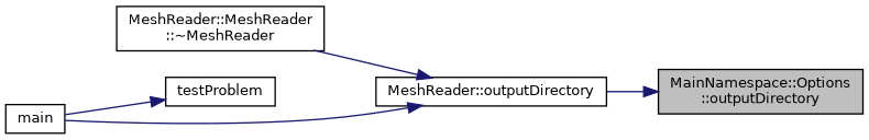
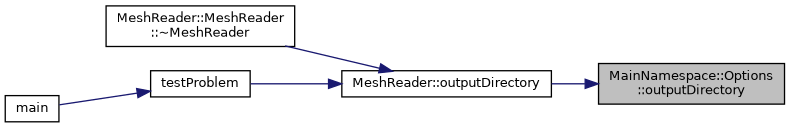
  digraph {
    rankdir=RL
    node [color=black fillcolor=white fontname=Helvetica fontsize=10 shape=record style=filled]
    edge [color=midnightblue dir=back fontname=Helvetica fontsize=10 labelfontname=Helvetica labelfontsize=10 style=solid]
    n1 [fillcolor=grey75 fontcolor=black height=0.2 label="MainNamespace::Options\l::outputDirectory" width=0.4]
    n2 [height=0.2 label="MeshReader::outputDirectory" width=0.4]
    n3 [height=0.2 label="MeshReader::MeshReader\l::~MeshReader" width=0.4]
    n4 [height=0.2 label=testProblem width=0.4]
    n5 [height=0.2 label=main width=0.4]
    n1 -> n2
    n2 -> n3
-   n2 -> n5
+   n2 -> n4
    n4 -> n5
  }
